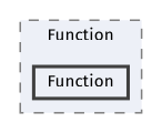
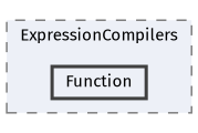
  digraph {
    compound=true
    rankdir=LR
    fontname="Fira Sans"
    n1 [color=grey25 fillcolor="#edf0f7" fontname="Fira Sans" fontsize=10 height=0.2 label=Function shape=box style="filled,bold" width=0.4]
    subgraph cluster_1 {
      bgcolor="#edf0f7"
      fontsize=10
-     label=Function
+     label=ExpressionCompilers
      pencolor=grey50
      style="filled,dashed"
      n1
    }
  }
